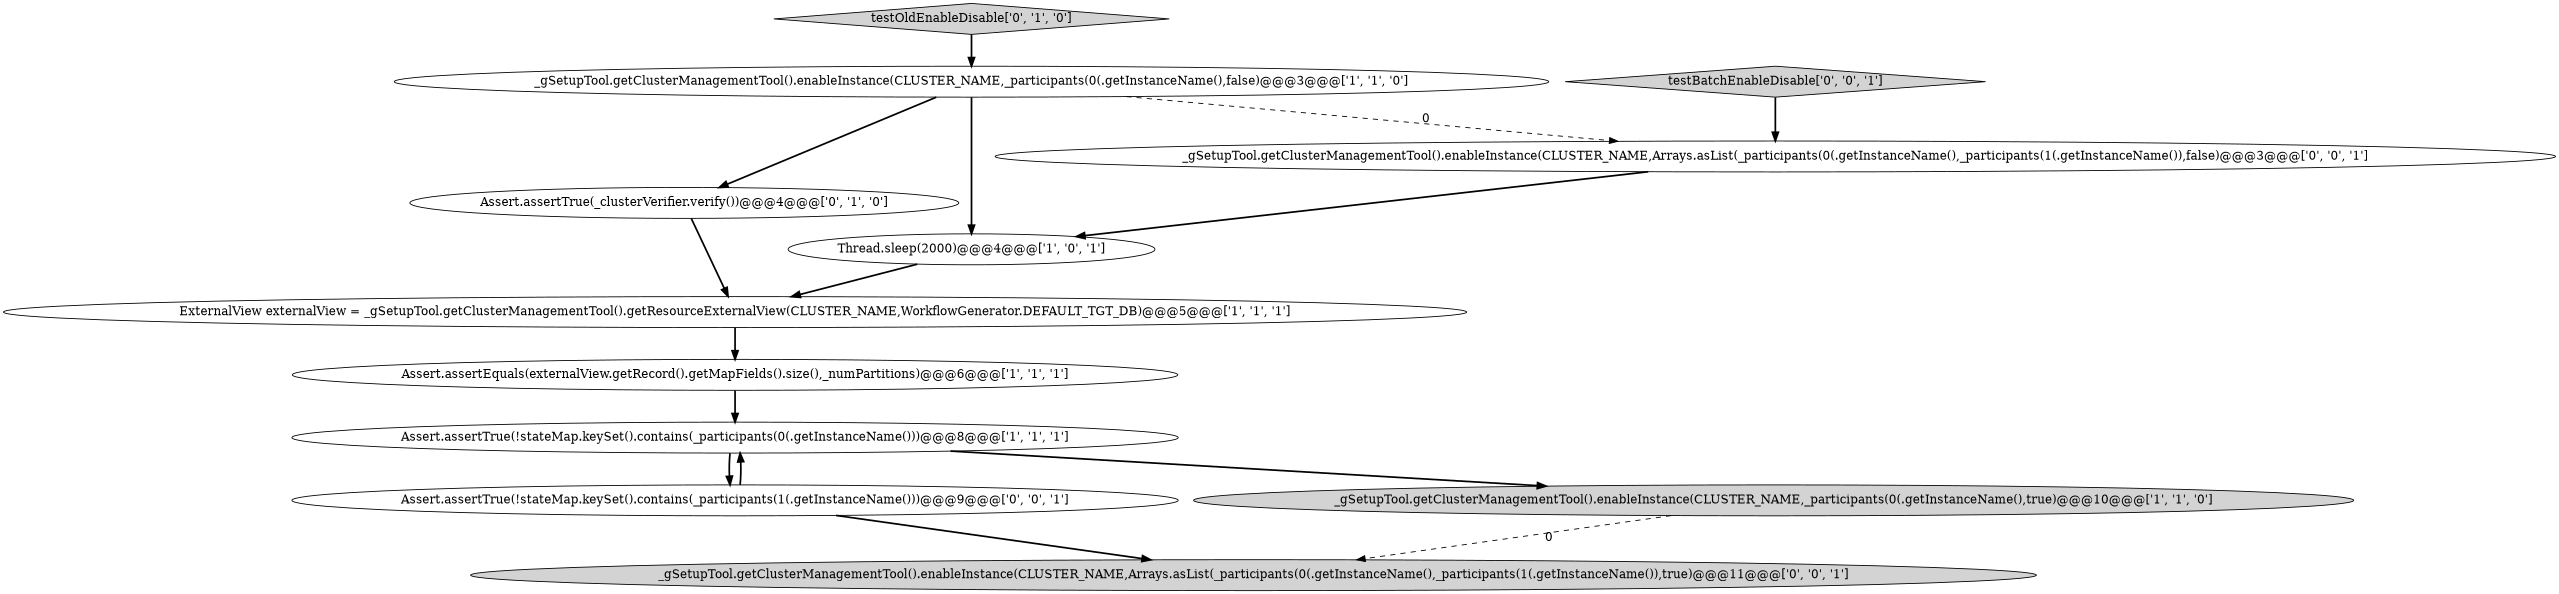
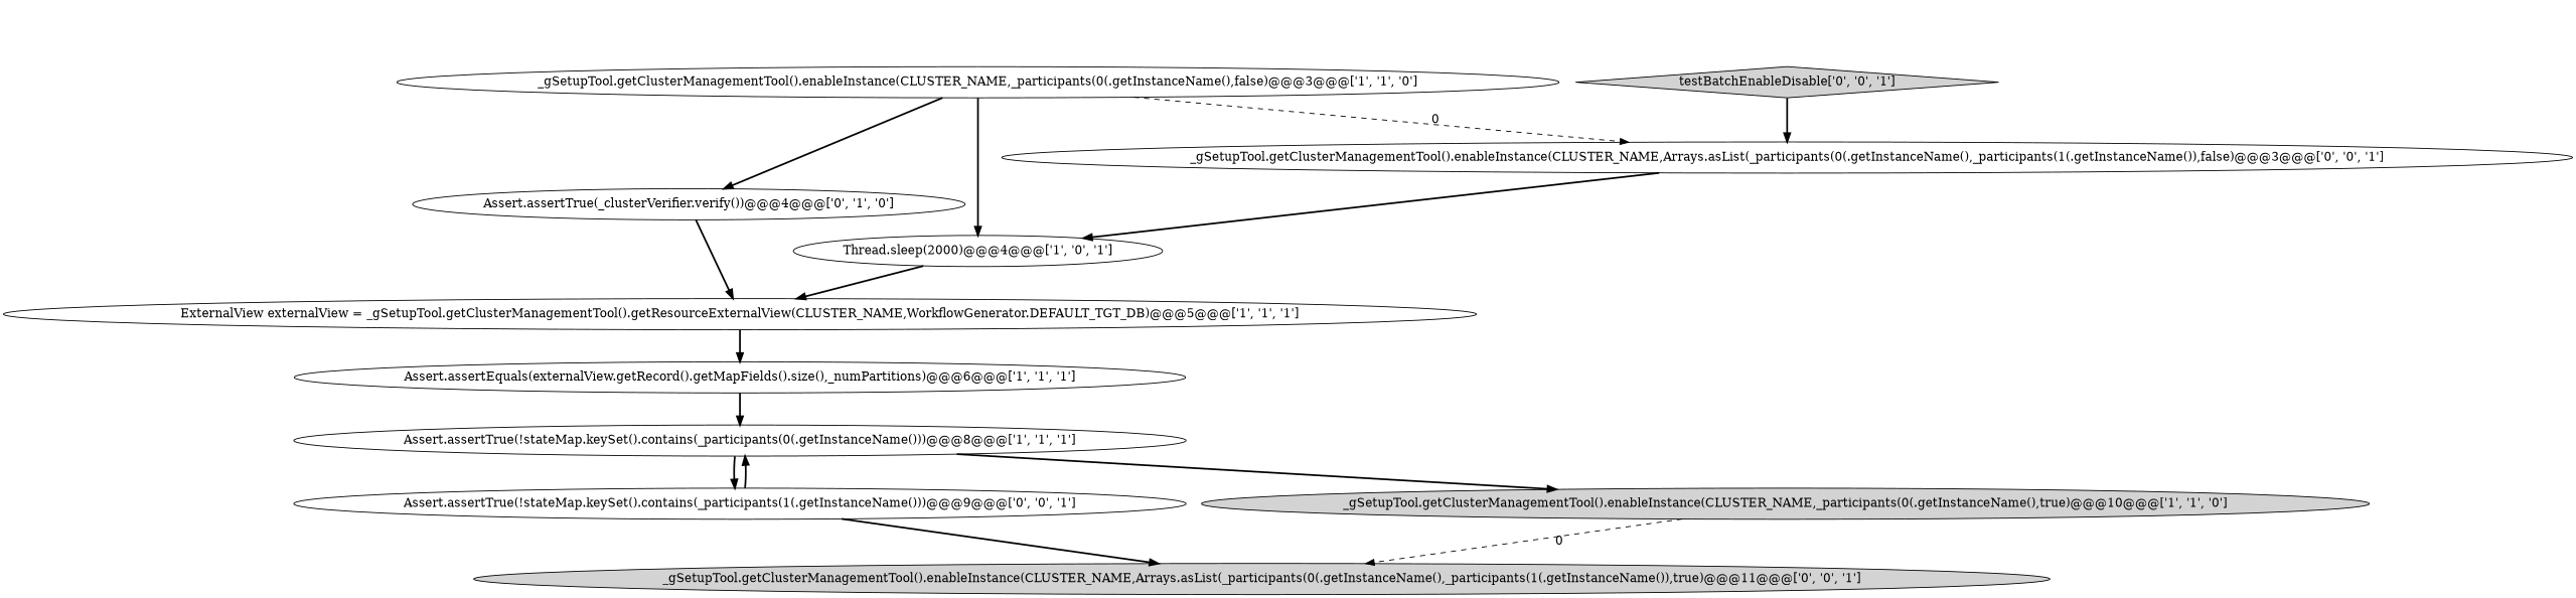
  digraph {
    node [fillcolor=white shape=ellipse style=filled]
    edge [style=bold]
-   n1 [fillcolor=lightgray label="testOldEnableDisable['0', '1', '0']" shape=diamond]
    n2 [label="_gSetupTool.getClusterManagementTool().enableInstance(CLUSTER_NAME,_participants(0(.getInstanceName(),false)@@@3@@@['1', '1', '0']"]
    n3 [label="Thread.sleep(2000)@@@4@@@['1', '0', '1']"]
    n4 [label="_gSetupTool.getClusterManagementTool().enableInstance(CLUSTER_NAME,Arrays.asList(_participants(0(.getInstanceName(),_participants(1(.getInstanceName()),false)@@@3@@@['0', '0', '1']"]
    n5 [label="Assert.assertTrue(_clusterVerifier.verify())@@@4@@@['0', '1', '0']"]
    n6 [label="ExternalView externalView = _gSetupTool.getClusterManagementTool().getResourceExternalView(CLUSTER_NAME,WorkflowGenerator.DEFAULT_TGT_DB)@@@5@@@['1', '1', '1']"]
    n7 [label="Assert.assertEquals(externalView.getRecord().getMapFields().size(),_numPartitions)@@@6@@@['1', '1', '1']"]
    n8 [label="Assert.assertTrue(!stateMap.keySet().contains(_participants(0(.getInstanceName()))@@@8@@@['1', '1', '1']"]
    n9 [label="Assert.assertTrue(!stateMap.keySet().contains(_participants(1(.getInstanceName()))@@@9@@@['0', '0', '1']"]
    n10 [fillcolor=lightgray label="_gSetupTool.getClusterManagementTool().enableInstance(CLUSTER_NAME,Arrays.asList(_participants(0(.getInstanceName(),_participants(1(.getInstanceName()),true)@@@11@@@['0', '0', '1']"]
    n11 [fillcolor=lightgray label="_gSetupTool.getClusterManagementTool().enableInstance(CLUSTER_NAME,_participants(0(.getInstanceName(),true)@@@10@@@['1', '1', '0']"]
    n12 [fillcolor=lightgray label="testBatchEnableDisable['0', '0', '1']" shape=diamond]
-   n1 -> n2
    n2 -> n3
    n2 -> n4 [label=0 style=dashed]
    n2 -> n5
    n3 -> n6
    n4 -> n3
    n5 -> n6
    n6 -> n7
    n7 -> n8
    n8 -> n9
    n8 -> n11
    n9 -> n8
    n9 -> n10
    n11 -> n10 [label=0 style=dashed]
    n12 -> n4
  }
